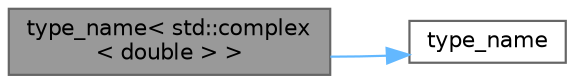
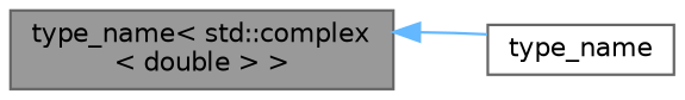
  digraph {
    rankdir=LR
    node [fontname=Helvetica fontsize=10 shape=box style=filled]
    n1 [color=gray40 fillcolor=grey60 fontcolor=black height=0.2 label="type_name\< std::complex\l\< double \> \>" width=0.4]
    n2 [color=grey40 fillcolor=white height=0.2 label=type_name width=0.4]
-   n1 -> n2 [color=steelblue1 fontname=Helvetica fontsize=10 labelfontname=Helvetica labelfontsize=10 style=solid]
+   n2 -> n1 [color=steelblue1 fontname=Helvetica fontsize=10 labelfontname=Helvetica labelfontsize=10 style=solid]
  }
